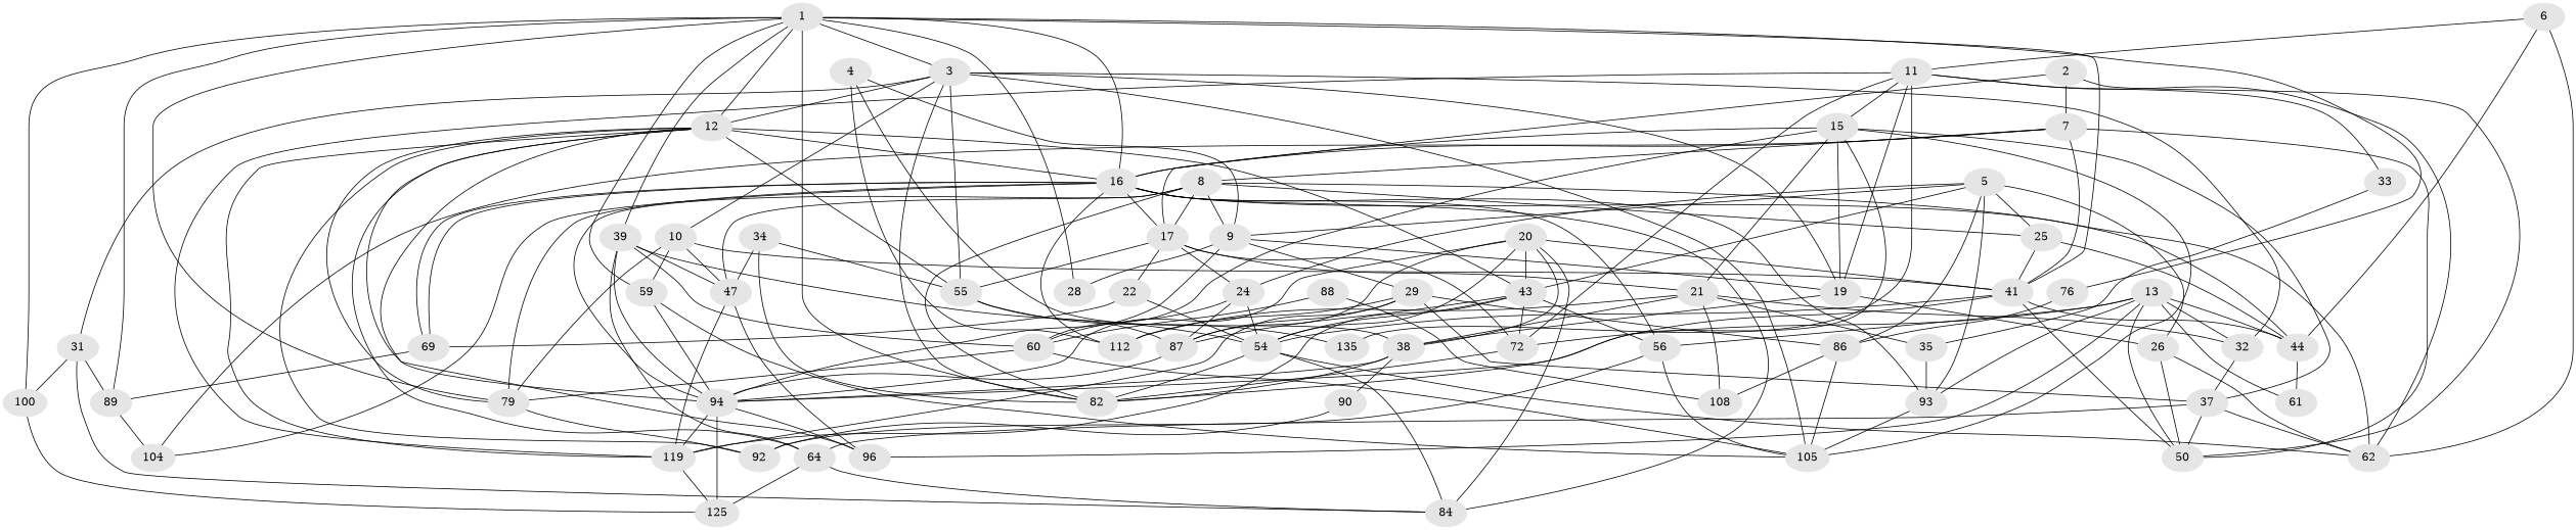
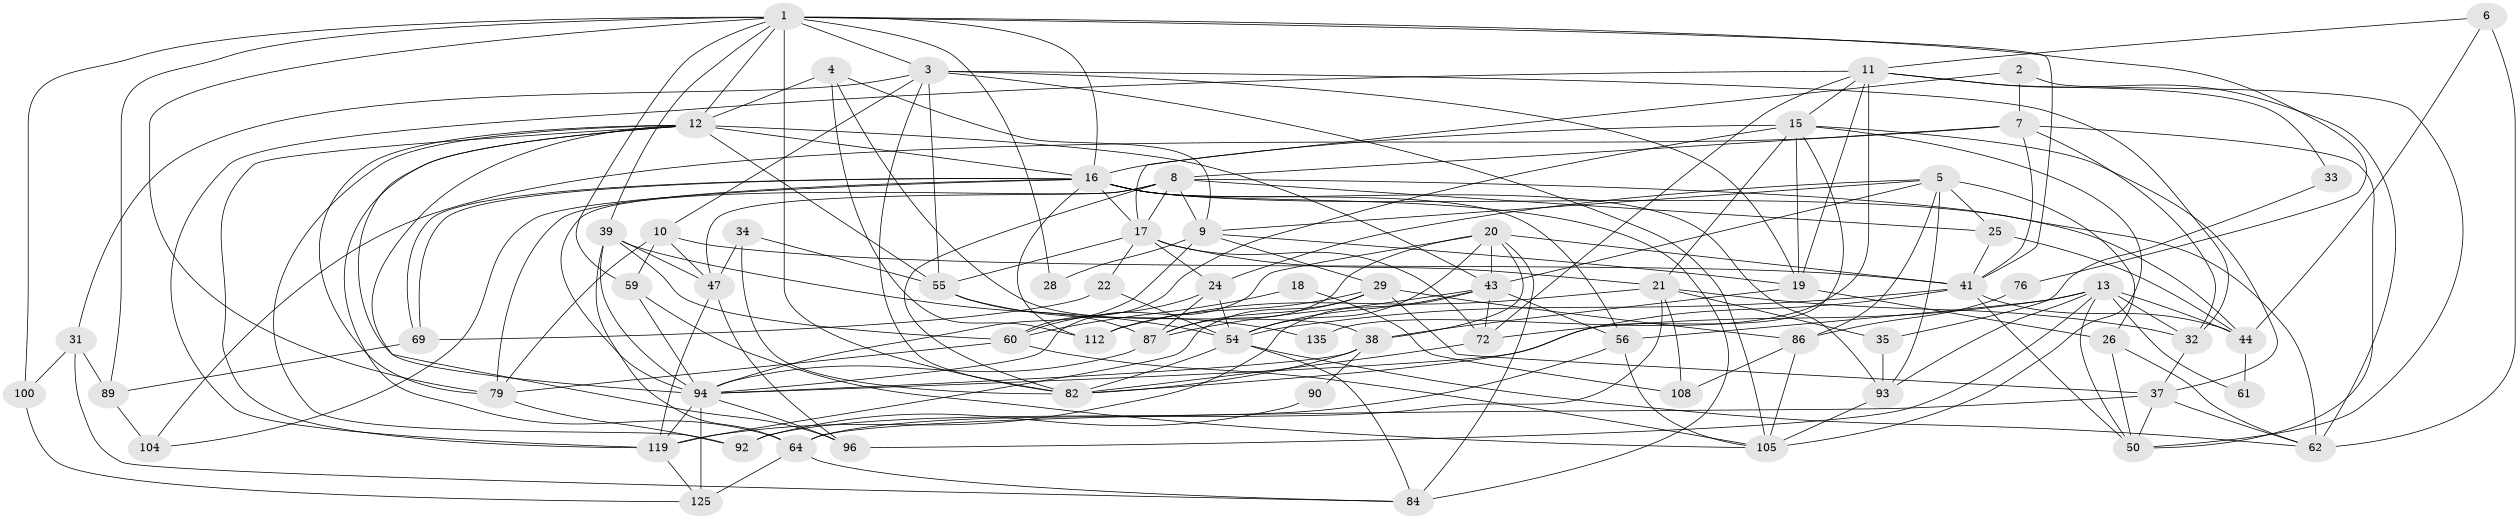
  graph {
    node [color=gray90 style=filled]
    1 [super="+75+127+101+51"]
    3 [super="+126+110+36"]
    12 [super="+138+73"]
    16 [super="+30+23+76+132"]
    28
    39 [super="+122+58"]
    41 [super="+78+97+83"]
    59
    n9 [label=76]
    79 [super="+121"]
    82 [super="+102"]
    89 [super="+99"]
    100
    10 [super="+53"]
    19 [super="+46"]
    31 [super="+81"]
    32 [super="+40"]
    55 [super="+65"]
    105 [super="+134"]
    43 [super="+45+63"]
    94 [super="+129"]
    119 [super="+137"]
    64 [super="+114"]
    92
    96
    17 [super="+71+111"]
    112
    93 [super="+116"]
    62 [super="+139"]
    104
    56
    69
    84 [super="+109"]
    47 [super="+85+107"]
    60 [super="+117"]
    54 [super="+95+120"]
    50 [super="+115"]
    44 [super="+67"]
    86 [super="+124"]
    125
    2 [super="+74"]
    7 [super="+106"]
    8 [super="+88+123+14"]
    24
    72
    21
    22
    38 [super="+70"]
    26 [super="+27"]
    37 [super="+133"]
    135
    87
    4 [super="+57"]
    9 [super="+48"]
    29 [super="+49"]
    90
    5 [super="+68"]
    25
    108
    11 [super="+52"]
    15 [super="+131"]
    33
    6
    61
    35
    13 [super="+66"]
-   18 [label=88]
+   18
    20 [super="+98+80"]
    34 [super="+103"]
    1 -- 3
    1 -- 12
    1 -- 16 [weight=3]
    1 -- 28
    1 -- 39 [weight=2]
    1 -- 41
    1 -- 59
    1 -- n9
    1 -- 79
    1 -- 82 [weight=2]
    1 -- 89
    1 -- 100
-   3 -- 12
+   4 -- 12
    3 -- 82
    3 -- 10
    3 -- 19 [weight=2]
    3 -- 31
    3 -- 32
    3 -- 55
    3 -- 105
    12 -- 16
    12 -- 79
    12 -- 55
    12 -- 43
    12 -- 94
    12 -- 119
    12 -- 64
    12 -- 92
    12 -- 96
    16 -- 79
    16 -- 17
    16 -- 112
    16 -- 93
    16 -- 62
    16 -- 104
    16 -- 56
    16 -- 69
    16 -- 69
    16 -- 84
    39 -- 94
    39 -- 64
    39 -- 47
    39 -- 60
    39 -- 54
    41 -- 94
    41 -- 54
    41 -- 50
    41 -- 44
    59 -- 105
    59 -- 94
    n9 -- 86 [weight=2]
    79 -- 92
    89 -- 104
    100 -- 125
    10 -- 41
    10 -- 59
    10 -- 79
    10 -- 47
    19 -- 38
    19 -- 26
    31 -- 89
    31 -- 100
    31 -- 84
    32 -- 37
    55 -- 135
    55 -- 87
    43 -- 119
    43 -- 56
    43 -- 54
    43 -- 72
    43 -- 87
    94 -- 119
    94 -- 96
    94 -- 125 [weight=2]
    119 -- 125
    64 -- 84
    64 -- 125
    17 -- 55
    17 -- 24
    17 -- 72
    17 -- 21
    17 -- 22
    93 -- 105
    56 -- 105
    56 -- 92
    69 -- 89
    47 -- 119
    47 -- 96
    60 -- 79
    60 -- 105
    54 -- 82 [weight=2]
    54 -- 62
    54 -- 84
    44 -- 61
    86 -- 105
    86 -- 108
    2 -- 17
    2 -- 50
    2 -- 7
-   7 -- 16 [weight=2]
+   7 -- 32 [weight=2]
    7 -- 41
    7 -- 104
    7 -- 50
    7 -- 8
    8 -- 82
    8 -- 94
    8 -- 17
    8 -- 47 [weight=2]
    8 -- 44
    8 -- 9
    8 -- 25
    24 -- 60
    24 -- 54
    24 -- 87
    72 -- 82
    21 -- 32
-   21 -- 38
+   21 -- 64
    21 -- 112
    21 -- 108
    21 -- 35
    22 -- 69
    22 -- 54
    38 -- 82
    38 -- 94
    38 -- 90
    26 -- 62
    26 -- 50
    37 -- 64
    37 -- 62
    37 -- 50
    87 -- 94
    4 -- 112
    4 -- 38
    4 -- 9
    9 -- 28
    9 -- 19 [weight=2]
    9 -- 94
    9 -- 29
    29 -- 119
    29 -- 112
    29 -- 86
    29 -- 37
    29 -- 87
    90 -- 92
    5 -- 43
    5 -- 93
    5 -- 86
    5 -- 24
    5 -- 26 [weight=2]
    5 -- 9
    5 -- 25
    25 -- 41
    25 -- 44
    11 -- 19
    11 -- 119
    11 -- 62
    11 -- 72
    11 -- 135 [weight=2]
    11 -- 15
    11 -- 33
    15 -- 16 [weight=2]
    15 -- 82
    15 -- 19
    15 -- 105
    15 -- 60
    15 -- 21
    15 -- 37
    33 -- 35
    6 -- 62
    6 -- 44
    6 -- 11
    35 -- 93
    13 -- 32
    13 -- 96
    13 -- 93
    13 -- 56
    13 -- 50
    13 -- 44
    13 -- 72
    13 -- 61
    18 -- 60
    18 -- 108
    20 -- 41
    20 -- 43
    20 -- 94
    20 -- 84
    20 -- 54
    20 -- 38
    20 -- 87
    34 -- 82
    34 -- 55
    34 -- 47
  }
